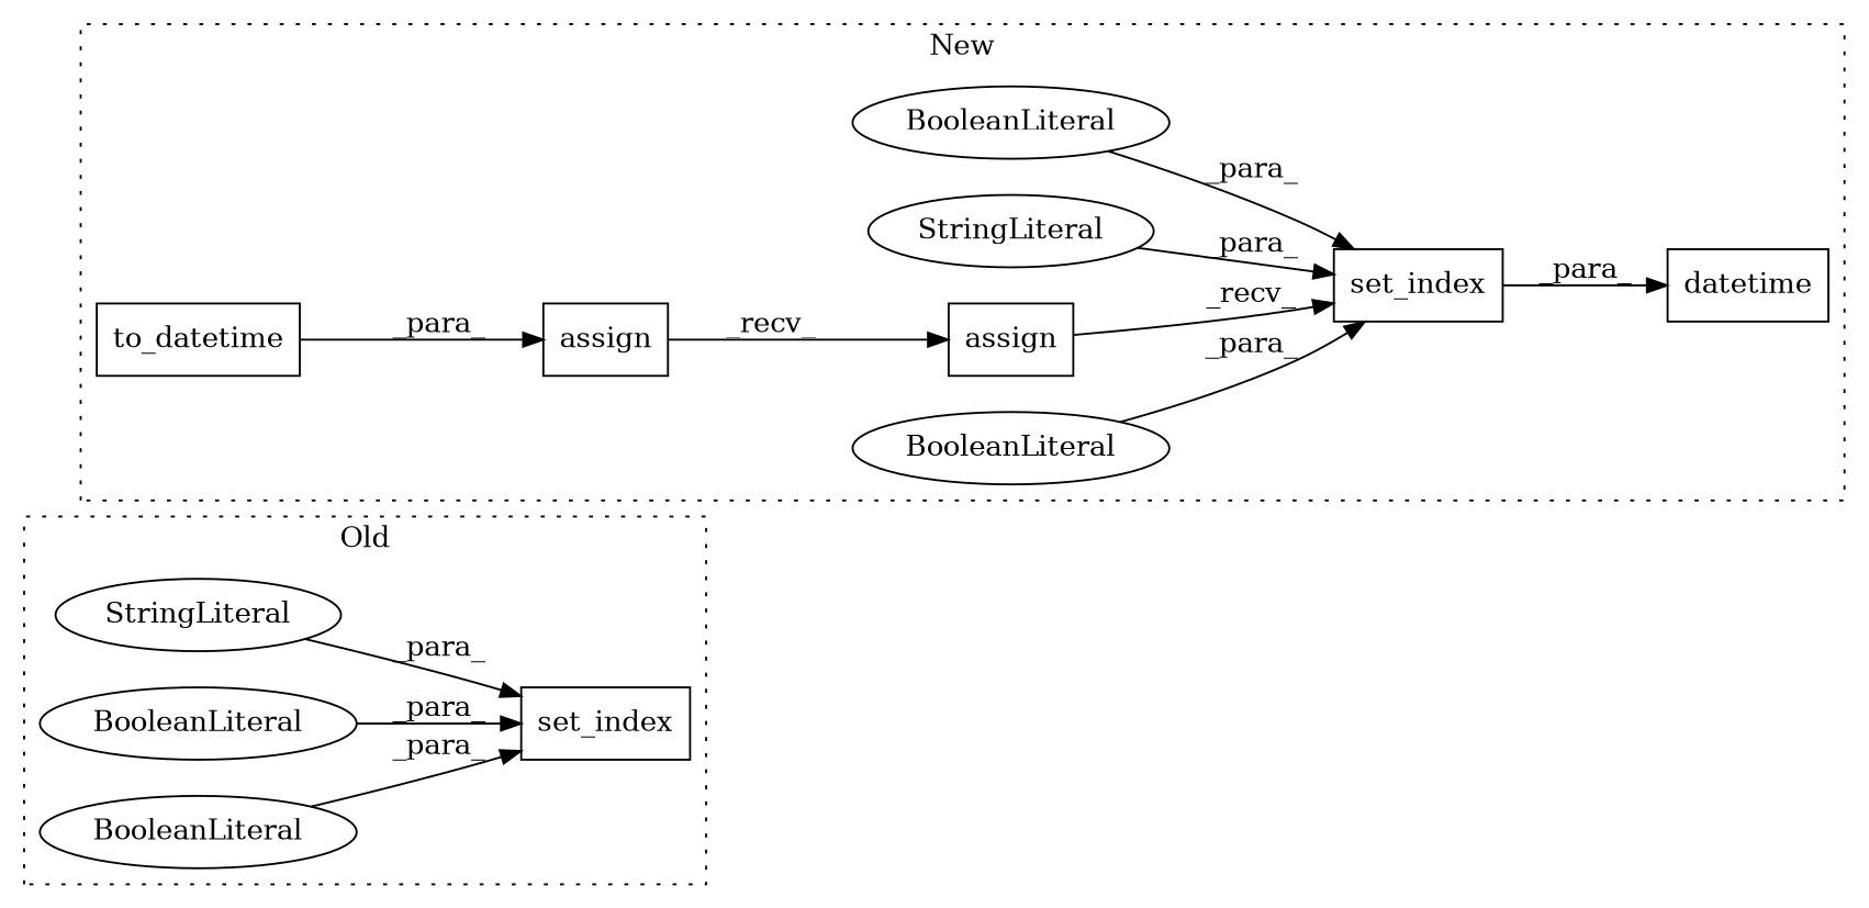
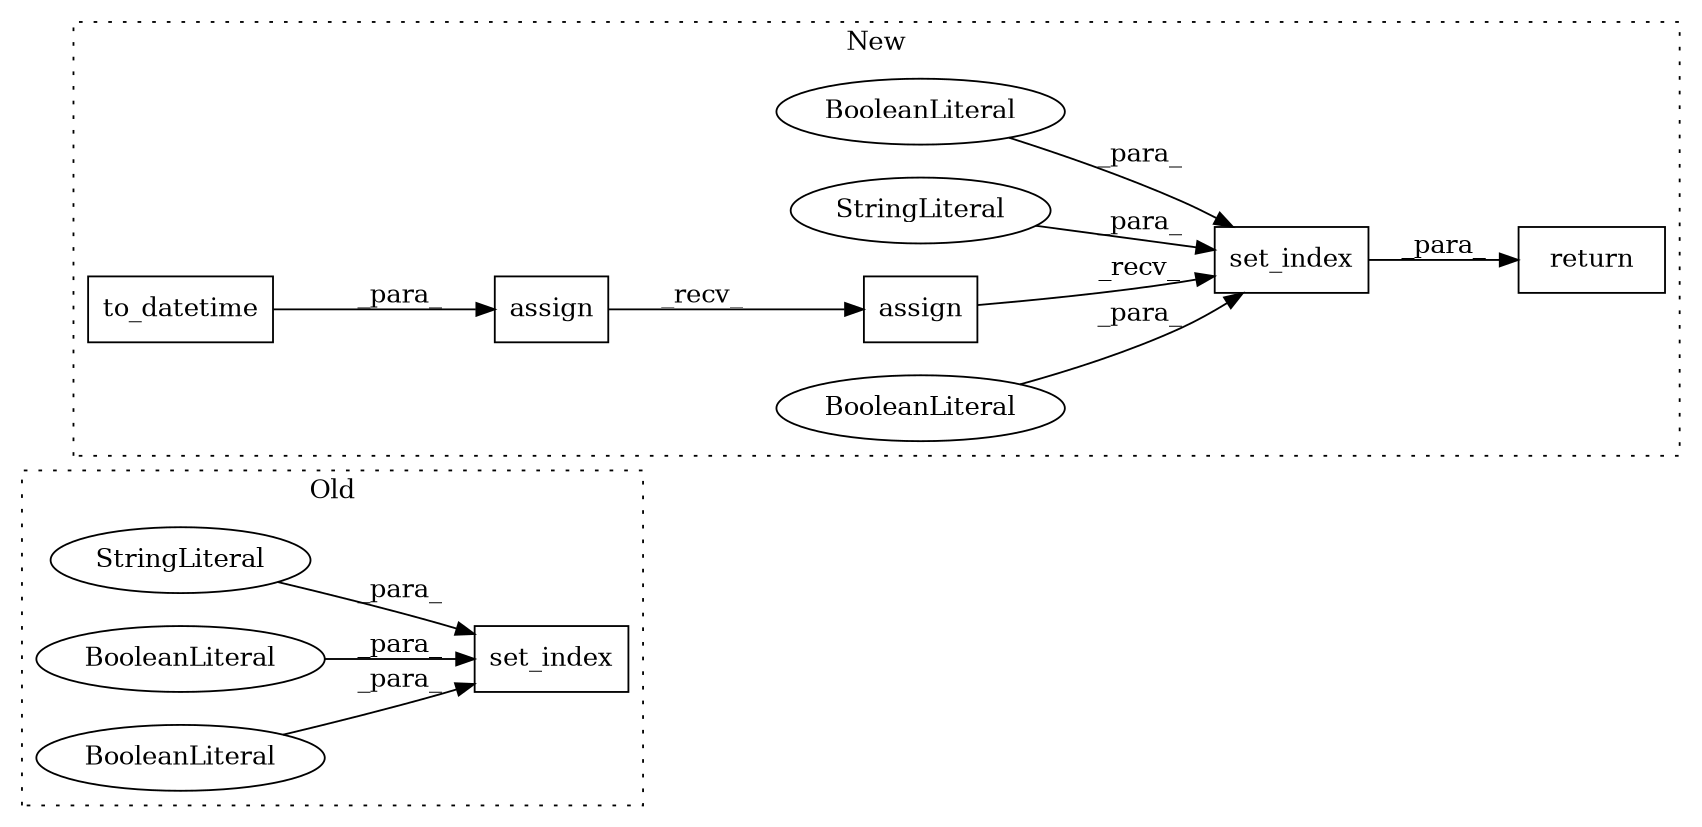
  digraph {
    rankdir=LR
    node [a=32 l=5 shape=box]
    n1 [l="10,1" label=set_index s="3058,3085"]
    n2 [a=45 l=6 label=StringLiteral s=3068 shape=ellipse]
    n3 [a=9 l=4 label=BooleanLiteral s=3081 shape=ellipse]
    n4 [a=9 label=BooleanLiteral s=3075 shape=ellipse]
    n5 [l="7,1" label=assign s="2832,2912"]
    n6 [l="10,1" label=set_index s="3025,3053"]
    n7 [a=9 label=BooleanLiteral s=3042 shape=ellipse]
    n8 [a=45 l=6 label=StringLiteral s=3035 shape=ellipse]
-   n9 [a=41 l=7 label=datetime s=3775]
+   n9 [a=41 l=7 label=return s=3775]
    n10 [l="12,1" label=to_datetime s="2846,2911"]
    n11 [a=9 label=BooleanLiteral s=3048 shape=ellipse]
    n12 [l="7,1" label=assign s="2935,3023"]
    subgraph cluster_1 {
      label=Old
      style=dotted
      n1
      n2
      n3
      n4
    }
    subgraph cluster_2 {
      label=New
      style=dotted
      n5
      n6
      n7
      n8
      n9
      n10
      n11
      n12
    }
    n2 -> n1 [label=_para_]
    n3 -> n1 [label=_para_]
    n4 -> n1 [label=_para_]
    n5 -> n12 [label=_recv_]
    n6 -> n9 [label=_para_]
    n7 -> n6 [label=_para_]
    n8 -> n6 [label=_para_]
    n10 -> n5 [label=_para_]
    n11 -> n6 [label=_para_]
    n12 -> n6 [label=_recv_]
  }
